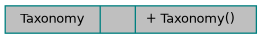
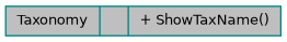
  digraph {
    rankdir=LR
-   n1 [color=teal fillcolor=grey75 fontcolor=black fontname=Helvetica fontsize=10 height=0.2 label="{Taxonomy\n||+ Taxonomy()\l}" shape=record style=filled width=0.4]
+   n1 [color=teal fillcolor=grey75 fontcolor=black fontname=Helvetica fontsize=10 height=0.2 label="{Taxonomy\n||+ ShowTaxName()\l}" shape=record style=filled width=0.4]
  }
